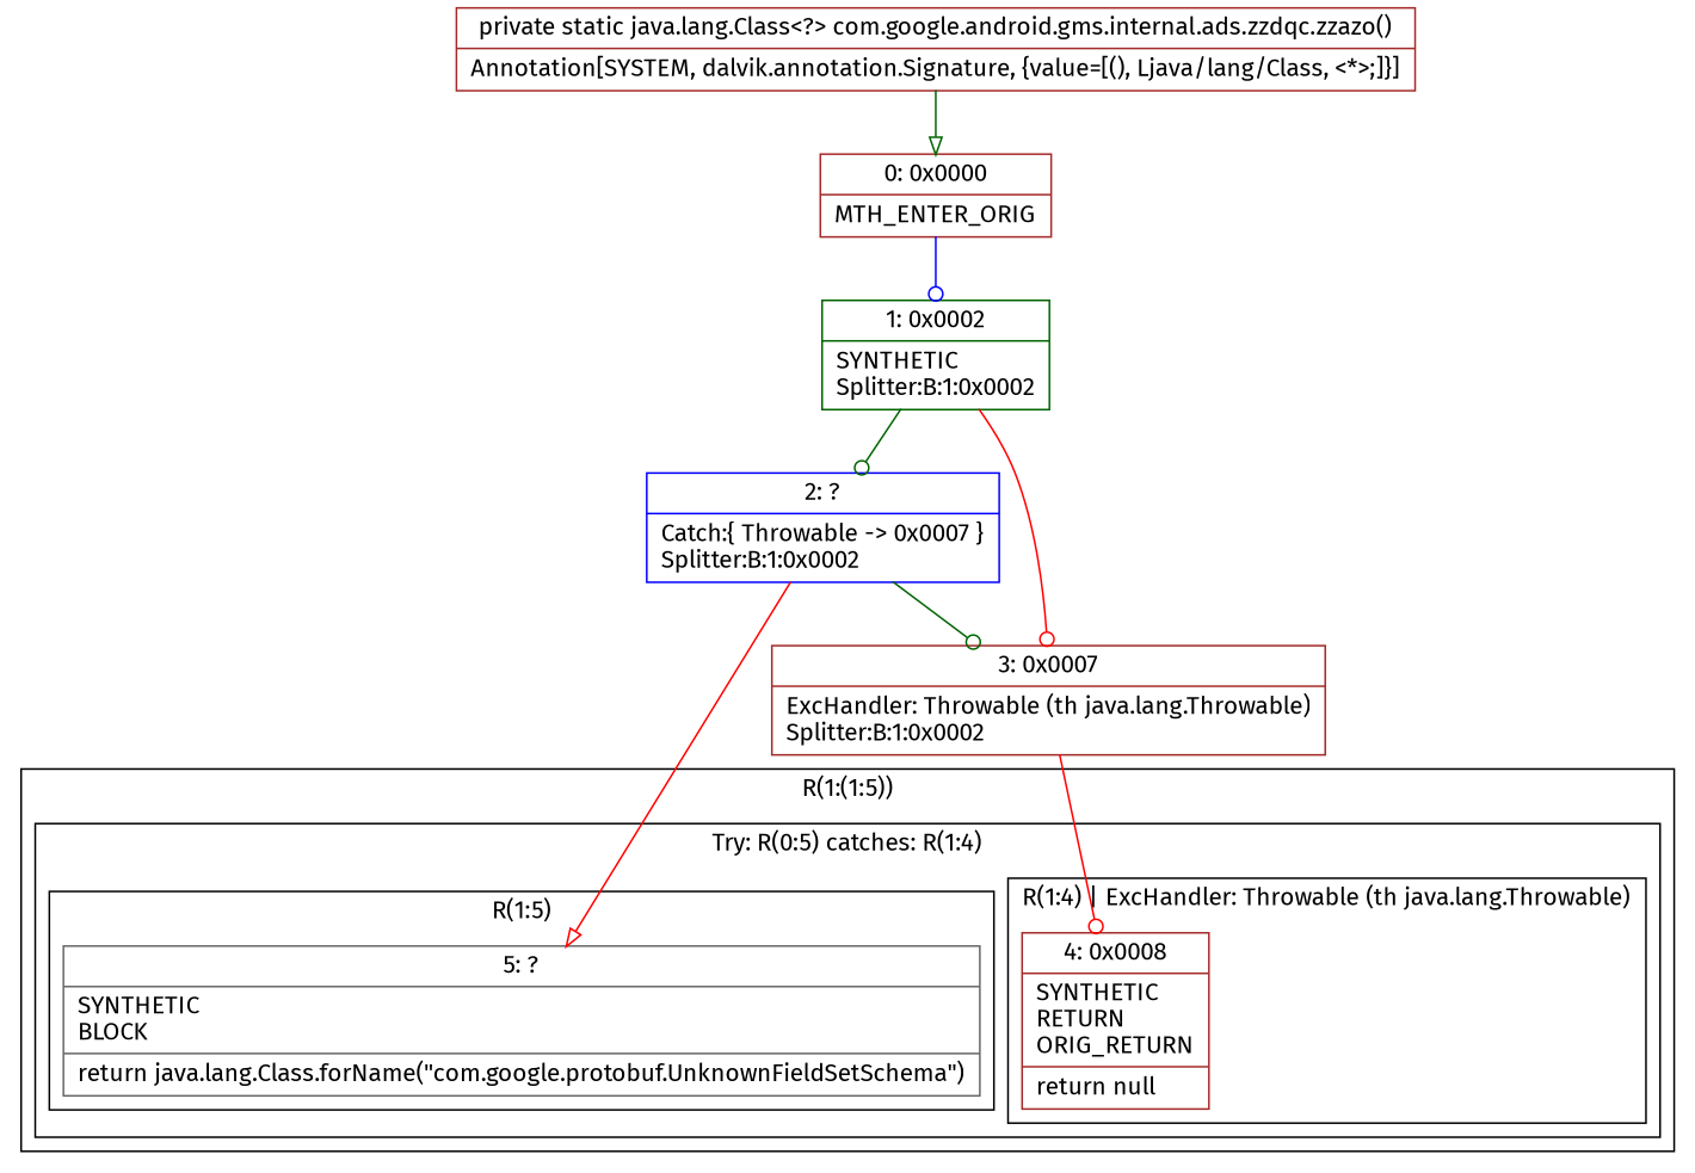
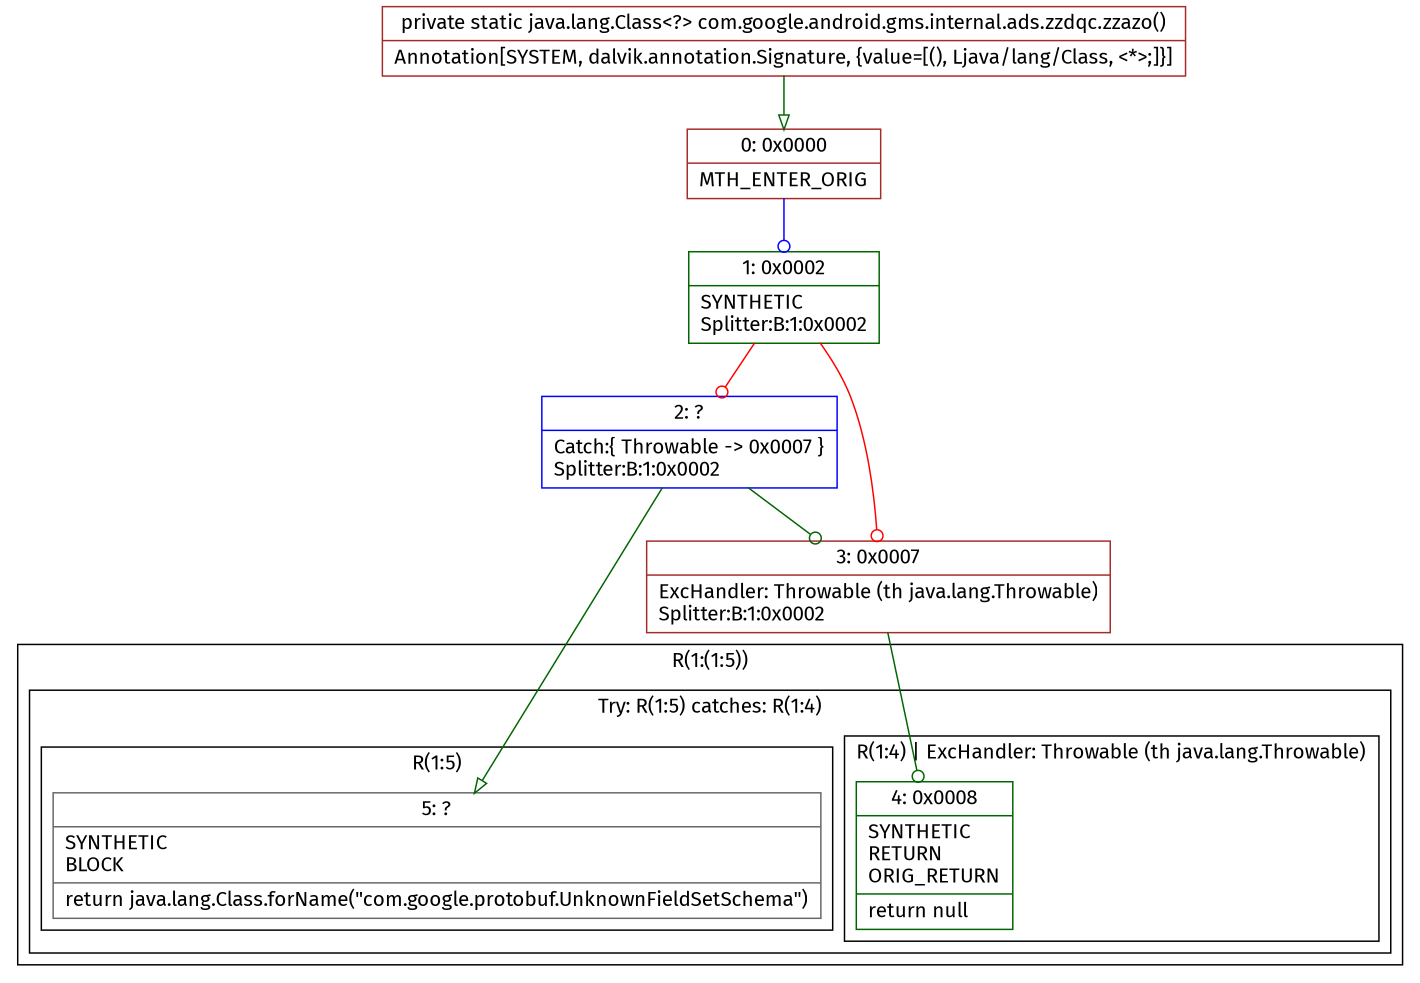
  digraph {
    fontname="Fira Sans"
    node [color=brown fontname="Fira Sans" shape=record]
    edge [arrowhead=odot color=red fontname="Fira Sans"]
    n1 [color=gray40 label="{5\:\ ?|SYNTHETIC\lBLOCK\l|return java.lang.Class.forName(\"com.google.protobuf.UnknownFieldSetSchema\")\l}"]
-   n2 [label="{4\:\ 0x0008|SYNTHETIC\lRETURN\lORIG_RETURN\l|return null\l}"]
+   n2 [color=darkgreen label="{4\:\ 0x0008|SYNTHETIC\lRETURN\lORIG_RETURN\l|return null\l}"]
    n3 [label="{0\:\ 0x0000|MTH_ENTER_ORIG\l}"]
    n4 [color=darkgreen label="{1\:\ 0x0002|SYNTHETIC\lSplitter:B:1:0x0002\l}"]
    n5 [color=blue label="{2\:\ ?|Catch:\{ Throwable \-\> 0x0007 \}\lSplitter:B:1:0x0002\l}"]
    n6 [label="{3\:\ 0x0007|ExcHandler: Throwable (th java.lang.Throwable)\lSplitter:B:1:0x0002\l}"]
    n7 [label="{private static java.lang.Class\<?\> com.google.android.gms.internal.ads.zzdqc.zzazo()  | Annotation[SYSTEM, dalvik.annotation.Signature, \{value=[(), Ljava\/lang\/Class, \<*\>;]\}]\l}"]
    subgraph cluster_1 {
      label="R(1:(1:5))"
      subgraph cluster_2 {
-       label="Try: R(0:5) catches: R(1:4)"
+       label="Try: R(1:5) catches: R(1:4)"
        subgraph cluster_3 {
          label="R(1:5)"
          n1
        }
        subgraph cluster_4 {
          label="R(1:4) | ExcHandler: Throwable (th java.lang.Throwable)\l"
          n2
        }
      }
    }
    subgraph cluster_5 {
      label="R(1:4) | ExcHandler: Throwable (th java.lang.Throwable)\l"
    }
    n3 -> n4 [color=blue]
-   n4 -> n5 [color=darkgreen]
+   n4 -> n5
    n4 -> n6
-   n5 -> n1 [arrowhead=onormal]
+   n5 -> n1 [arrowhead=onormal color=darkgreen]
    n5 -> n6 [color=darkgreen]
-   n6 -> n2
+   n6 -> n2 [color=darkgreen]
    n7 -> n3 [arrowhead=onormal color=darkgreen]
  }
